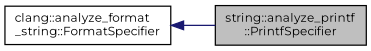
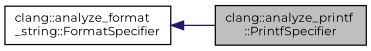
  digraph {
    rankdir=LR
    fontname=Montserrat
    node [color=black fontname=Montserrat fontsize=10 shape=record]
-   n1 [fillcolor=grey75 fontcolor=black height=0.2 label="string::analyze_printf\l::PrintfSpecifier" style=filled width=0.4]
+   n1 [fillcolor=grey75 fontcolor=black height=0.2 label="clang::analyze_printf\l::PrintfSpecifier" style=filled width=0.4]
    n2 [height=0.2 label="clang::analyze_format\l_string::FormatSpecifier" width=0.4]
    n2 -> n1 [color=midnightblue dir=back fontname=Montserrat fontsize=10 labelfontname=Helvetica labelfontsize=10 style=solid]
  }
